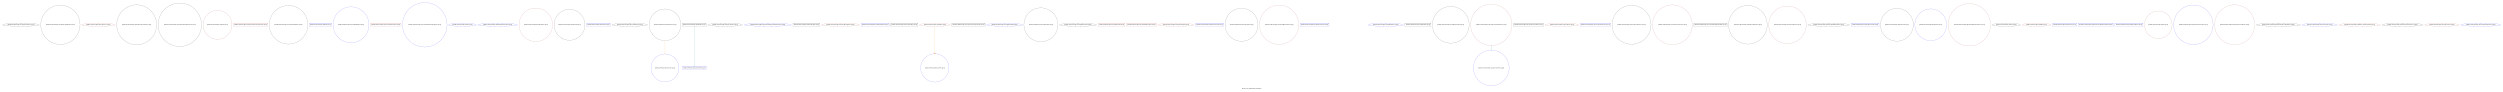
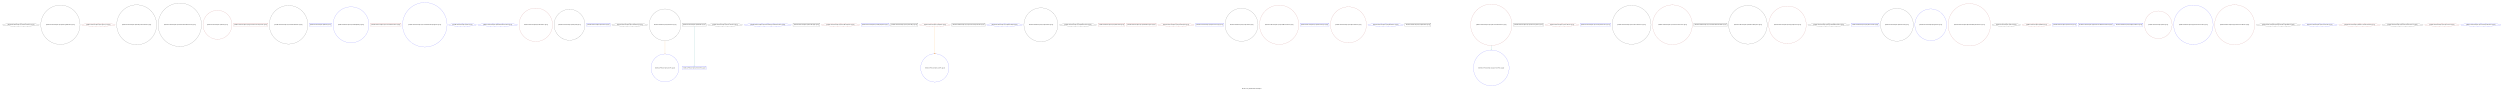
  digraph {
    fontname=Nunito
    label="bin/llvm-lto_lib/libLLVMScalarOpts.a"
    rankdir=TB
    node [color=black fontname=Nunito group=0 shape=circle]
    edge [arrowhead=odot color=darkorange fontname=Nunito]
    n1 [label="{lib/libLLVMScalarOpts.a(ConstantHoisting.cpp.o)}" shape=ellipse]
    n2 [label="{lib/libLLVMScalarOpts.a(LoopStrengthReduce.cpp.o)}"]
    n3 [color=brown label="{lib/libLLVMScalarOpts.a(MergeICmps.cpp.o)}" shape=ellipse]
    n4 [label="{lib/libLLVMScalarOpts.a(PartiallyInlineLibCalls.cpp.o)}"]
    n5 [label="{lib/libLLVMScalarOpts.a(ScalarizeMaskedMemIntrin.cpp.o)}"]
    n6 [color=brown label="{lib/libLLVMScalarOpts.a(ADCE.cpp.o)}"]
    n7 [color=brown label="{lib/libLLVMScalarOpts.a(AlignmentFromAssumptions.cpp.o)}" shape=note]
    n8 [label="{lib/libLLVMScalarOpts.a(AnnotationRemarks.cpp.o)}"]
    n9 [color=blue label="{lib/libLLVMScalarOpts.a(BDCE.cpp.o)}" shape=note]
    n10 [color=blue label="{lib/libLLVMScalarOpts.a(CallSiteSplitting.cpp.o)}"]
    n11 [color=brown label="{lib/libLLVMScalarOpts.a(ConstraintElimination.cpp.o)}" shape=note]
    n12 [color=blue label="{lib/libLLVMScalarOpts.a(CorrelatedValuePropagation.cpp.o)}"]
    n13 [color=blue label="{lib/libLLVMScalarOpts.a(DCE.cpp.o)}" shape=ellipse]
    n14 [color=blue label="{lib/libLLVMScalarOpts.a(DeadStoreElimination.cpp.o)}" shape=ellipse]
    n15 [color=brown label="{lib/libLLVMScalarOpts.a(DivRemPairs.cpp.o)}"]
    n16 [label="{lib/libLLVMScalarOpts.a(EarlyCSE.cpp.o)}"]
    n17 [color=blue label="{lib/libLLVMScalarOpts.a(Float2Int.cpp.o)}" shape=note]
    n18 [label="{lib/libLLVMScalarOpts.a(GuardWidening.cpp.o)}" shape=ellipse]
    n19 [color=blue label="{lib/libLLVMScalarOpts.a(GVN.cpp.o)}"]
    n20 [label="{lib/libLLVMScalarOpts.a(GVNHoist.cpp.o)}"]
    n21 [label="{lib/libLLVMScalarOpts.a(GVNSink.cpp.o)}" shape=note]
    n22 [color=blue label="{lib/libLLVMScalarOpts.a(NewGVN.cpp.o)}" shape=note]
    n23 [label="{lib/libLLVMScalarOpts.a(IVUsersPrinter.cpp.o)}" shape=ellipse]
    n24 [color=blue label="{lib/libLLVMScalarOpts.a(InductiveRangeCheckElimination.cpp.o)}" shape=ellipse]
    n25 [label="{lib/libLLVMScalarOpts.a(IndVarSimplify.cpp.o)}" shape=note]
    n26 [color=brown label="{lib/libLLVMScalarOpts.a(InferAddressSpaces.cpp.o)}" shape=ellipse]
    n27 [color=blue label="{lib/libLLVMScalarOpts.a(InstSimplifyPass.cpp.o)}" shape=note]
    n28 [label="{lib/libLLVMScalarOpts.a(JumpThreading.cpp.o)}" shape=note]
    n29 [color=blue label="{lib/libLLVMScalarOpts.a(LICM.cpp.o)}"]
    n30 [label="{lib/libLLVMScalarOpts.a(LoopAccessAnalysisPrinter.cpp.o)}" shape=note]
    n31 [color=blue label="{lib/libLLVMScalarOpts.a(LoopBoundSplit.cpp.o)}" shape=ellipse]
    n32 [color=brown label="{lib/libLLVMScalarOpts.a(LoopSink.cpp.o)}" shape=ellipse]
    n33 [label="{lib/libLLVMScalarOpts.a(LoopDeletion.cpp.o)}"]
    n34 [label="{lib/libLLVMScalarOpts.a(LoopDataPrefetch.cpp.o)}" shape=ellipse]
    n35 [color=brown label="{lib/libLLVMScalarOpts.a(LoopDistribute.cpp.o)}" shape=note]
    n36 [color=brown label="{lib/libLLVMScalarOpts.a(LoopIdiomRecognize.cpp.o)}" shape=note]
    n37 [color=brown label="{lib/libLLVMScalarOpts.a(LoopInstSimplify.cpp.o)}" shape=ellipse]
    n38 [color=blue label="{lib/libLLVMScalarOpts.a(LoopInterchange.cpp.o)}" shape=note]
    n39 [label="{lib/libLLVMScalarOpts.a(LoopFlatten.cpp.o)}"]
    n40 [color=brown label="{lib/libLLVMScalarOpts.a(LoopLoadElimination.cpp.o)}"]
    n41 [color=blue label="{lib/libLLVMScalarOpts.a(LoopPassManager.cpp.o)}" shape=note]
+   n42 [color=brown label="{lib/libLLVMScalarOpts.a(LoopPredication.cpp.o)}"]
    n43 [color=blue label="{lib/libLLVMScalarOpts.a(LoopRerollPass.cpp.o)}" shape=ellipse]
    n44 [label="{lib/libLLVMScalarOpts.a(LoopRotation.cpp.o)}" shape=note]
-   n45 [label="{lib/libLLVMScalarOpts.a(LoopSimplifyCFG.cpp.o)}"]
    n46 [color=blue label="{lib/libLLVMScalarOpts.a(LoopUnrollPass.cpp.o)}"]
    n47 [color=brown label="{lib/libLLVMScalarOpts.a(LoopUnrollAndJamPass.cpp.o)}"]
    n48 [label="{lib/libLLVMScalarOpts.a(LoopVersioningLICM.cpp.o)}" shape=note]
    n49 [color=brown label="{lib/libLLVMScalarOpts.a(LowerAtomic.cpp.o)}" shape=ellipse]
    n50 [color=blue label="{lib/libLLVMScalarOpts.a(LowerExpectIntrinsic.cpp.o)}" shape=note]
    n51 [label="{lib/libLLVMScalarOpts.a(LowerGuardIntrinsic.cpp.o)}"]
    n52 [color=brown label="{lib/libLLVMScalarOpts.a(LowerMatrixIntrinsics.cpp.o)}"]
    n53 [label="{lib/libLLVMScalarOpts.a(LowerWidenableCondition.cpp.o)}" shape=note]
    n54 [label="{lib/libLLVMScalarOpts.a(MakeGuardsExplicit.cpp.o)}"]
    n55 [color=brown label="{lib/libLLVMScalarOpts.a(MemCpyOptimizer.cpp.o)}"]
    n56 [label="{lib/libLLVMScalarOpts.a(MergedLoadStoreMotion.cpp.o)}" shape=ellipse]
    n57 [color=blue label="{lib/libLLVMScalarOpts.a(NaryReassociate.cpp.o)}" shape=note]
    n58 [label="{lib/libLLVMScalarOpts.a(Reassociate.cpp.o)}"]
    n59 [color=blue label="{lib/libLLVMScalarOpts.a(Reg2Mem.cpp.o)}"]
    n60 [color=brown label="{lib/libLLVMScalarOpts.a(RewriteStatepointsForGC.cpp.o)}"]
    n61 [label="{lib/libLLVMScalarOpts.a(SCCP.cpp.o)}" shape=ellipse]
    n62 [color=brown label="{lib/libLLVMScalarOpts.a(SROA.cpp.o)}" shape=ellipse]
    n63 [color=blue label="{lib/libLLVMScalarOpts.a(Scalarizer.cpp.o)}" shape=note]
    n64 [color=blue label="{lib/libLLVMScalarOpts.a(SeparateConstOffsetFromGEP.cpp.o)}" shape=note]
    n65 [color=blue label="{lib/libLLVMScalarOpts.a(SimplifyCFGPass.cpp.o)}" shape=note]
    n66 [color=brown label="{lib/libLLVMScalarOpts.a(Sink.cpp.o)}"]
    n67 [color=blue label="{lib/libLLVMScalarOpts.a(SpeculativeExecution.cpp.o)}"]
    n68 [color=brown label="{lib/libLLVMScalarOpts.a(SpeculateAroundPHIs.cpp.o)}"]
    n69 [label="{lib/libLLVMScalarOpts.a(StraightLineStrengthReduce.cpp.o)}" shape=ellipse]
    n70 [color=blue label="{lib/libLLVMScalarOpts.a(StructurizeCFG.cpp.o)}" shape=ellipse]
    n71 [color=brown label="{lib/libLLVMScalarOpts.a(TailRecursionElimination.cpp.o)}" shape=ellipse]
    n72 [label="{lib/libLLVMScalarOpts.a(WarnMissedTransforms.cpp.o)}" shape=ellipse]
    n73 [color=brown label="{lib/libLLVMScalarOpts.a(LoopUnswitch.cpp.o)}" shape=ellipse]
    n74 [color=blue label="{lib/libLLVMScalarOpts.a(FunctionSpecialization.cpp.o)}" shape=ellipse]
    n20 -> n19
    n21 -> n22 [color=teal]
    n32 -> n29 [arrowhead=box]
    n47 -> n46 [color=teal]
  }
